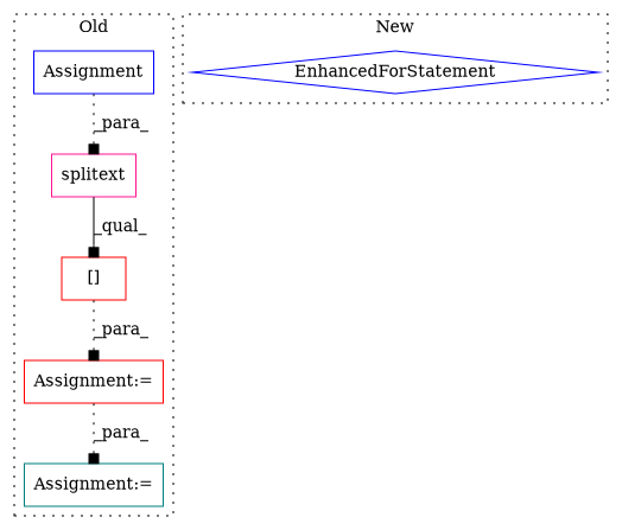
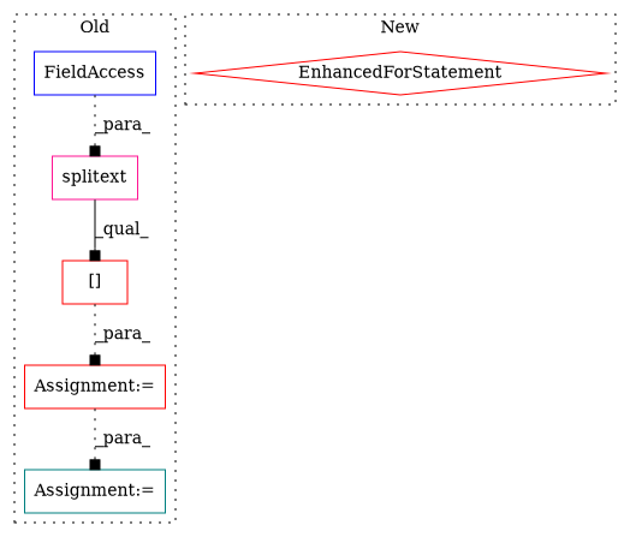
  digraph {
    node [a=7 color=blue l=1 shape=box]
    edge [arrowhead=box style=dotted]
    n1 [a=32 color=deeppink l="9,1" label=splitext s="7137,7151"]
-   n2 [a=22 l=7 label=Assignment s=7129]
+   n2 [a=22 l=7 label=FieldAccess s=7129]
    n3 [color=teal label="Assignment:=" s=7218]
    n4 [color=red label="Assignment:=" s=7128]
    n5 [a=2 color=red l="24,1" label="[]" s="7129,7154"]
-   n6 [a=70 l="53,2" label=EnhancedForStatement s="8091,8165" shape=diamond]
+   n6 [a=70 color=red l="53,2" label=EnhancedForStatement s="8091,8165" shape=diamond]
    subgraph cluster_1 {
      label=Old
      style=dotted
      n1
      n2
      n3
      n4
      n5
    }
    subgraph cluster_2 {
      label=New
      style=dotted
      n6
    }
    n1 -> n5 [label=_qual_ style=solid]
    n2 -> n1 [label=_para_]
    n4 -> n3 [label=_para_]
    n5 -> n4 [label=_para_]
  }
